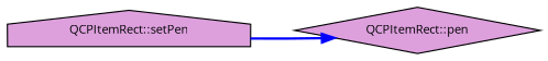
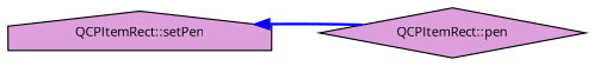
  digraph {
    rankdir=LR
    fontname="Open Sans"
    node [color=black fillcolor=plum fontname="Open Sans" fontsize=10 style=filled]
    n1 [fontcolor=black height=0.2 label="QCPItemRect::setPen" shape=house width=0.4]
    n2 [height=0.2 label="QCPItemRect::pen" shape=diamond width=0.4]
-   n1 -> n2 [color=blue fontname="Open Sans" fontsize=10 labelfontname=Helvetica labelfontsize=10 style=bold]
+   n2 -> n1 [color=blue fontname="Open Sans" fontsize=10 labelfontname=Helvetica labelfontsize=10 style=bold]
  }
